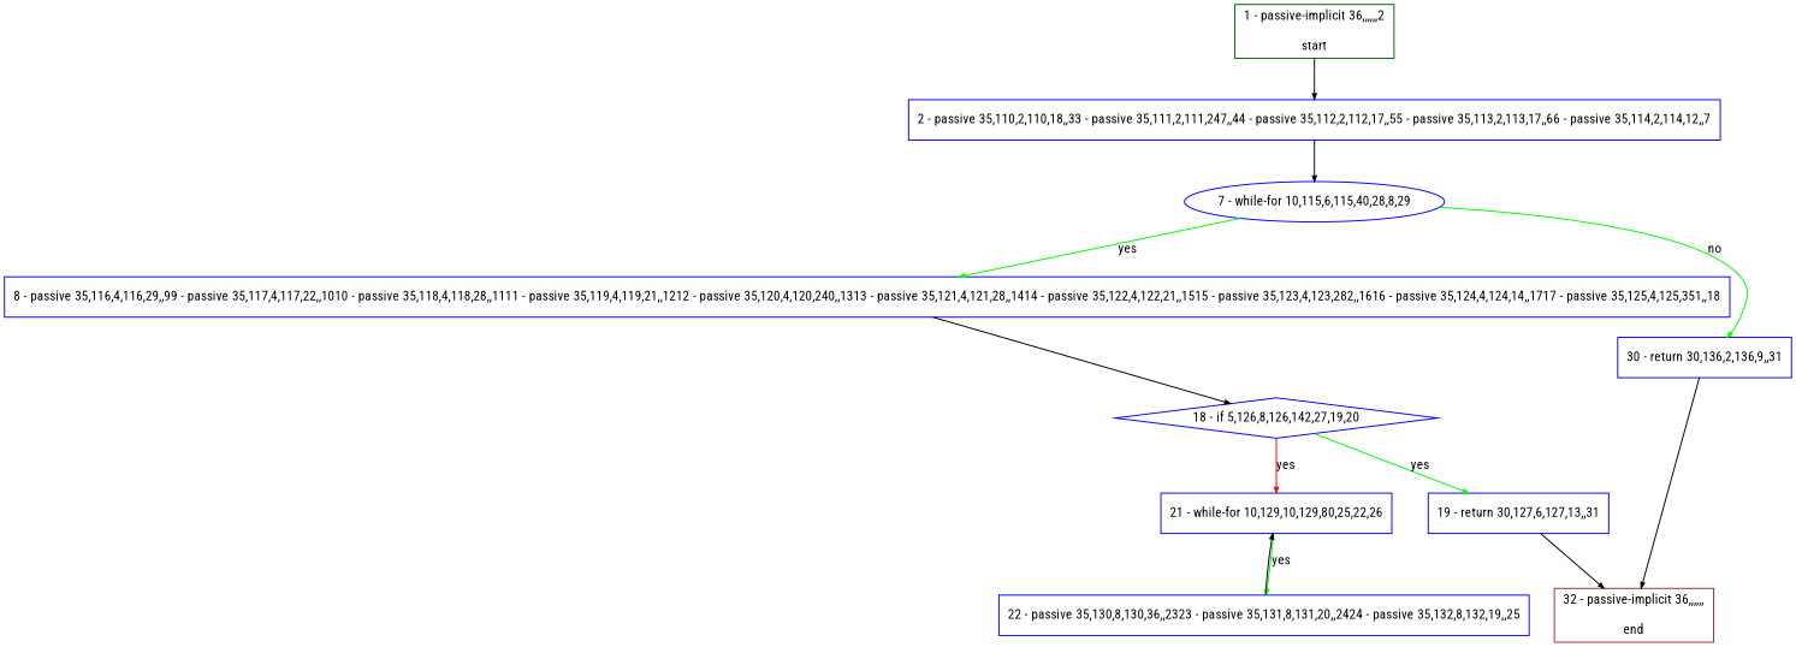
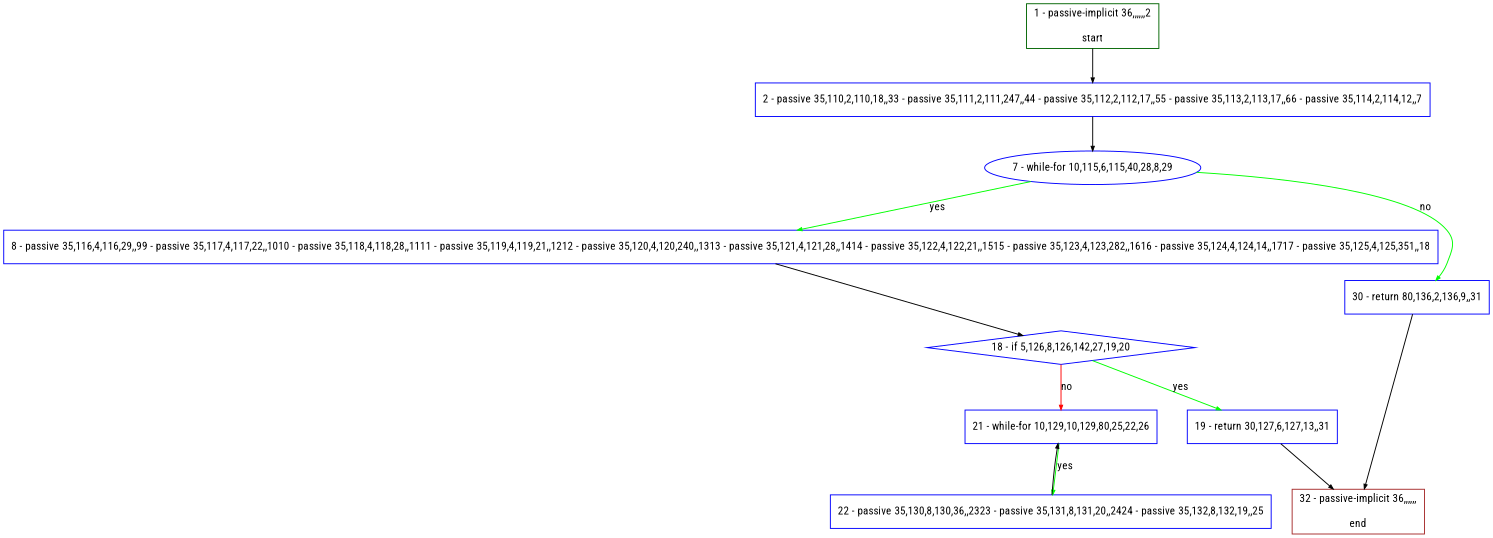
  digraph {
    bgcolor=white
    compound=true
    fillcolor="#FFFFCC"
    fontname="Roboto Condensed"
    fontsize=12
    pack=true
    packmode=clust
    style="rounded,filled"
    node [color="#0000ff" compound=true fillcolor="#ffffff" fixedsize=false fontname="Roboto Condensed" fontsize=12 node_initialized=no shape=box style=filled]
    edge [arrowhead=normal arrowsize=0.5 arrowtail=none color="#000000" compound=true dir=forward fontcolor=black fontname="Roboto Condensed" fontsize=12]
    n1 [label="2 - passive 35,110,2,110,18,,33 - passive 35,111,2,111,247,,44 - passive 35,112,2,112,17,,55 - passive 35,113,2,113,17,,66 - passive 35,114,2,114,12,,7"]
    n2 [label="7 - while-for 10,115,6,115,40,28,8,29" shape=oval]
    n3 [label="8 - passive 35,116,4,116,29,,99 - passive 35,117,4,117,22,,1010 - passive 35,118,4,118,28,,1111 - passive 35,119,4,119,21,,1212 - passive 35,120,4,120,240,,1313 - passive 35,121,4,121,28,,1414 - passive 35,122,4,122,21,,1515 - passive 35,123,4,123,282,,1616 - passive 35,124,4,124,14,,1717 - passive 35,125,4,125,351,,18"]
-   n4 [label="30 - return 30,136,2,136,9,,31"]
+   n4 [label="30 - return 80,136,2,136,9,,31"]
    n5 [color="#006400" label="1 - passive-implicit 36,,,,,,2\n\nstart"]
    n6 [label="18 - if 5,126,8,126,142,27,19,20" shape=diamond]
    n7 [color="#a52a2a" label="32 - passive-implicit 36,,,,,,\n\nend"]
    n8 [label="19 - return 30,127,6,127,13,,31"]
    n9 [label="21 - while-for 10,129,10,129,80,25,22,26"]
    n10 [label="22 - passive 35,130,8,130,36,,2323 - passive 35,131,8,131,20,,2424 - passive 35,132,8,132,19,,25"]
    n1 -> n2
    n2 -> n3 [color="#00ff00" label=yes]
    n2 -> n4 [color="#00ff00" label=no]
    n3 -> n6
    n4 -> n7
    n5 -> n1
    n6 -> n8 [color="#00ff00" label=yes]
-   n6 -> n9 [color="#ff0000" label=yes]
+   n6 -> n9 [color="#ff0000" label=no]
    n8 -> n7
    n9 -> n10 [color="#00ff00" label=yes]
    n10 -> n9
  }
